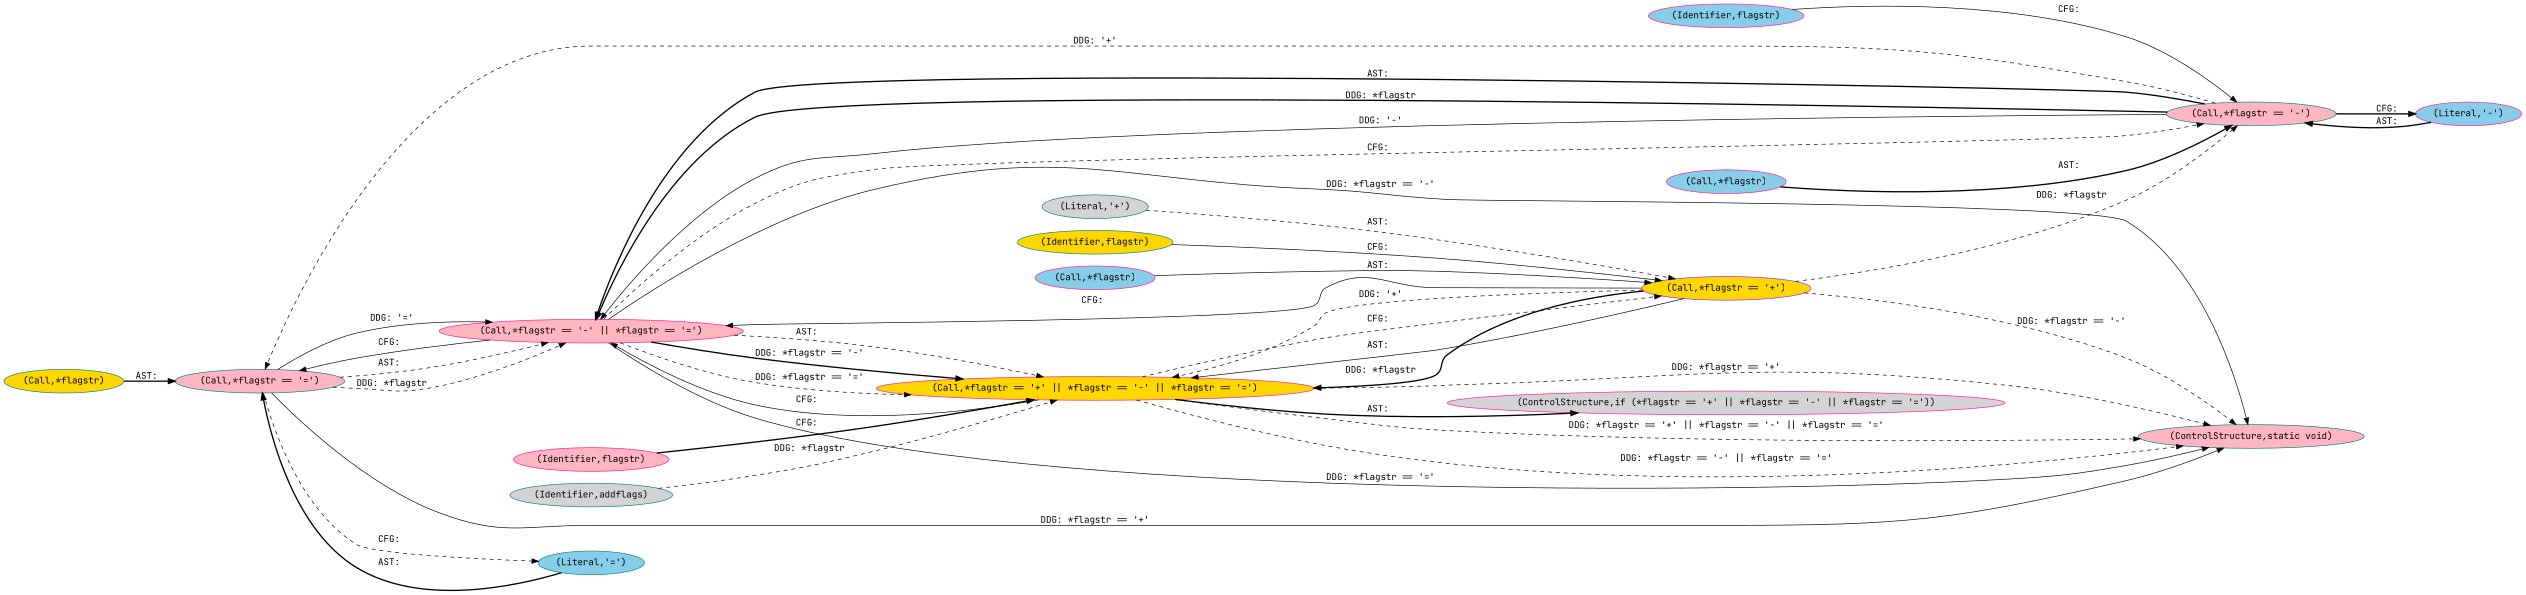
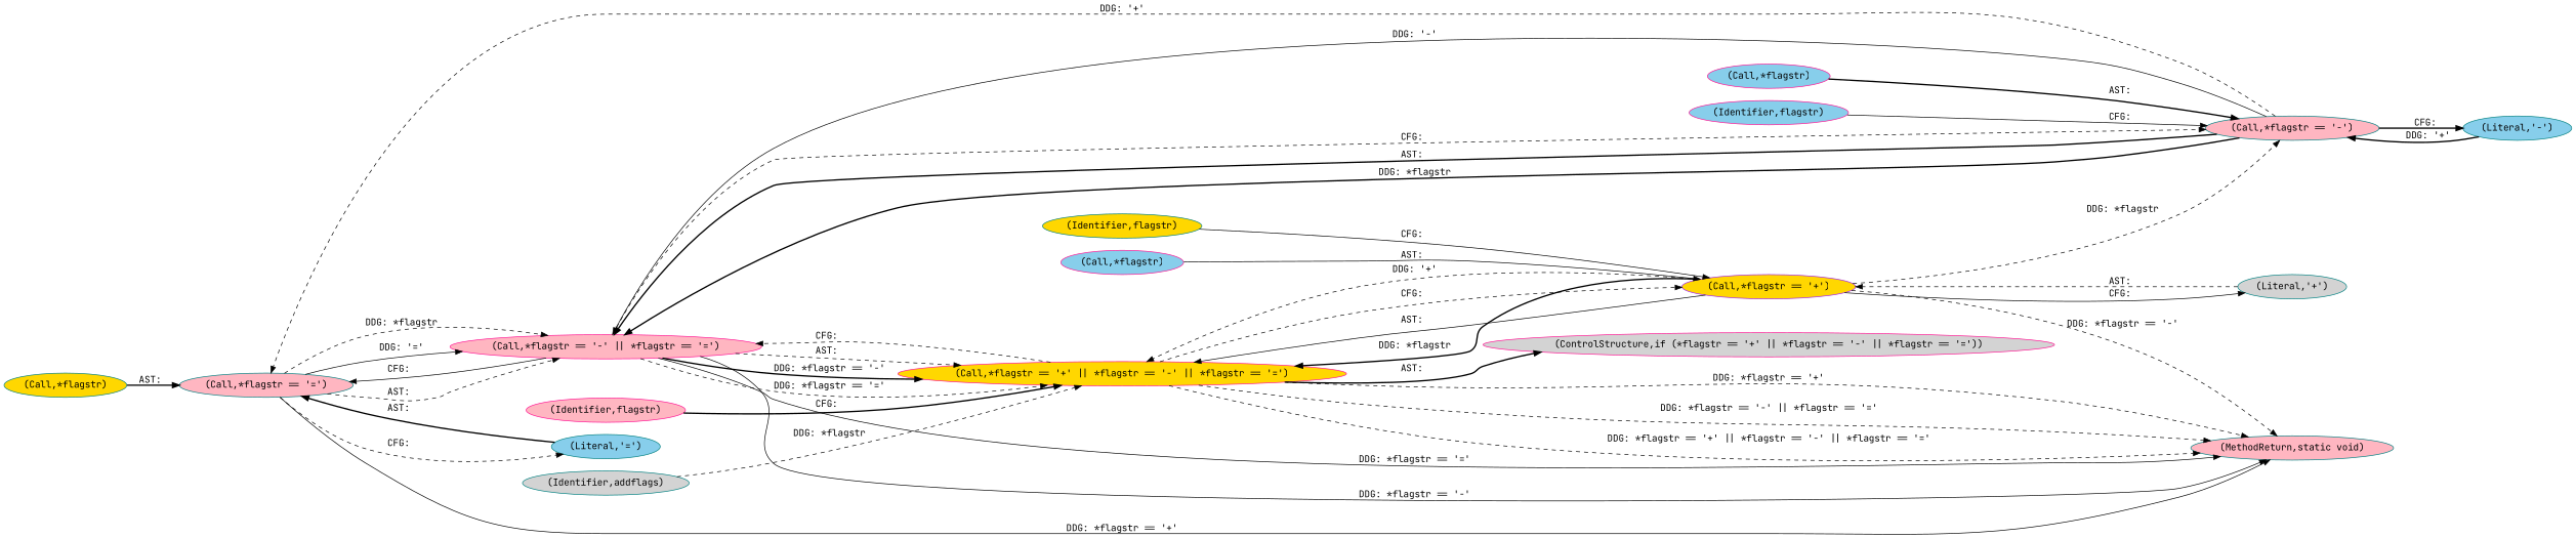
  digraph {
    fontname="JetBrains Mono"
    rankdir=LR
    node [color=teal fillcolor=lightpink fontname="JetBrains Mono" style=filled]
    edge [fontname="JetBrains Mono" style=dashed]
    n1 [label="(Call,*flagstr == '=')"]
    n2 [color=deeppink label="(Call,*flagstr == '-' || *flagstr == '=')"]
    n3 [fillcolor=skyblue label="(Literal,'=')"]
-   n4 [label="(ControlStructure,static void)"]
+   n4 [label="(MethodReturn,static void)"]
    n5 [label="(Call,*flagstr == '-')"]
    n6 [color=deeppink fillcolor=gold label="(Call,*flagstr == '+' || *flagstr == '-' || *flagstr == '=')"]
-   n7 [color=deeppink fillcolor=skyblue label="(Literal,'-')"]
+   n7 [fillcolor=skyblue label="(Literal,'-')"]
    n8 [color=purple fillcolor=gold label="(Call,*flagstr == '+')"]
    n9 [fillcolor=lightgrey label="(Literal,'+')"]
    n10 [color=deeppink fillcolor=lightgrey label="(ControlStructure,if (*flagstr == '+' || *flagstr == '-' || *flagstr == '='))"]
    n11 [fillcolor=gold label="(Identifier,flagstr)"]
    n12 [color=deeppink label="(Identifier,flagstr)"]
    n13 [color=deeppink fillcolor=skyblue label="(Call,*flagstr)"]
    n14 [color=deeppink fillcolor=skyblue label="(Call,*flagstr)"]
    n15 [color=deeppink fillcolor=skyblue label="(Identifier,flagstr)"]
    n16 [fillcolor=lightgrey label="(Identifier,addflags)"]
    n17 [fillcolor=gold label="(Call,*flagstr)"]
    n1 -> n2 [label="AST: "]
    n1 -> n2 [label="DDG: *flagstr"]
    n1 -> n2 [label="DDG: '='" style=solid]
    n1 -> n3 [label="CFG: "]
    n1 -> n4 [label="DDG: *flagstr == '+'" style=solid]
    n2 -> n1 [label="CFG: " style=solid]
    n2 -> n4 [label="DDG: *flagstr == '-'" style=solid]
    n2 -> n4 [label="DDG: *flagstr == '='" style=solid]
    n2 -> n5 [label="CFG: "]
    n2 -> n6 [label="AST: "]
    n2 -> n6 [label="DDG: *flagstr == '-'" style=bold]
    n2 -> n6 [label="DDG: *flagstr == '='"]
    n3 -> n1 [label="AST: " style=bold]
    n5 -> n1 [label="DDG: '+'"]
    n5 -> n2 [label="AST: " style=bold]
    n5 -> n2 [label="DDG: *flagstr" style=bold]
    n5 -> n2 [label="DDG: '-'" style=solid]
    n5 -> n7 [label="CFG: " style=bold]
-   n6 -> n2 [label="CFG: " style=solid]
+   n6 -> n2 [label="CFG: "]
    n6 -> n4 [label="DDG: *flagstr == '-' || *flagstr == '='"]
    n6 -> n4 [label="DDG: *flagstr == '+'"]
    n6 -> n4 [label="DDG: *flagstr == '+' || *flagstr == '-' || *flagstr == '='"]
    n6 -> n8 [label="CFG: "]
    n6 -> n10 [label="AST: " style=bold]
-   n7 -> n5 [label="AST: " style=bold]
+   n7 -> n5 [label="DDG: '+'" style=bold]
    n8 -> n4 [label="DDG: *flagstr == '-'"]
    n8 -> n5 [label="DDG: *flagstr"]
    n8 -> n6 [label="AST: " style=solid]
    n8 -> n6 [label="DDG: *flagstr" style=bold]
    n8 -> n6 [label="DDG: '+'"]
-   n8 -> n2 [label="CFG: " style=solid]
+   n8 -> n9 [label="CFG: " style=solid]
    n9 -> n8 [label="AST: "]
    n11 -> n8 [label="CFG: " style=solid]
    n12 -> n6 [label="CFG: " style=bold]
    n13 -> n8 [label="AST: " style=solid]
    n14 -> n5 [label="AST: " style=bold]
    n15 -> n5 [label="CFG: " style=solid]
    n16 -> n6 [label="DDG: *flagstr"]
    n17 -> n1 [label="AST: " style=bold]
  }
